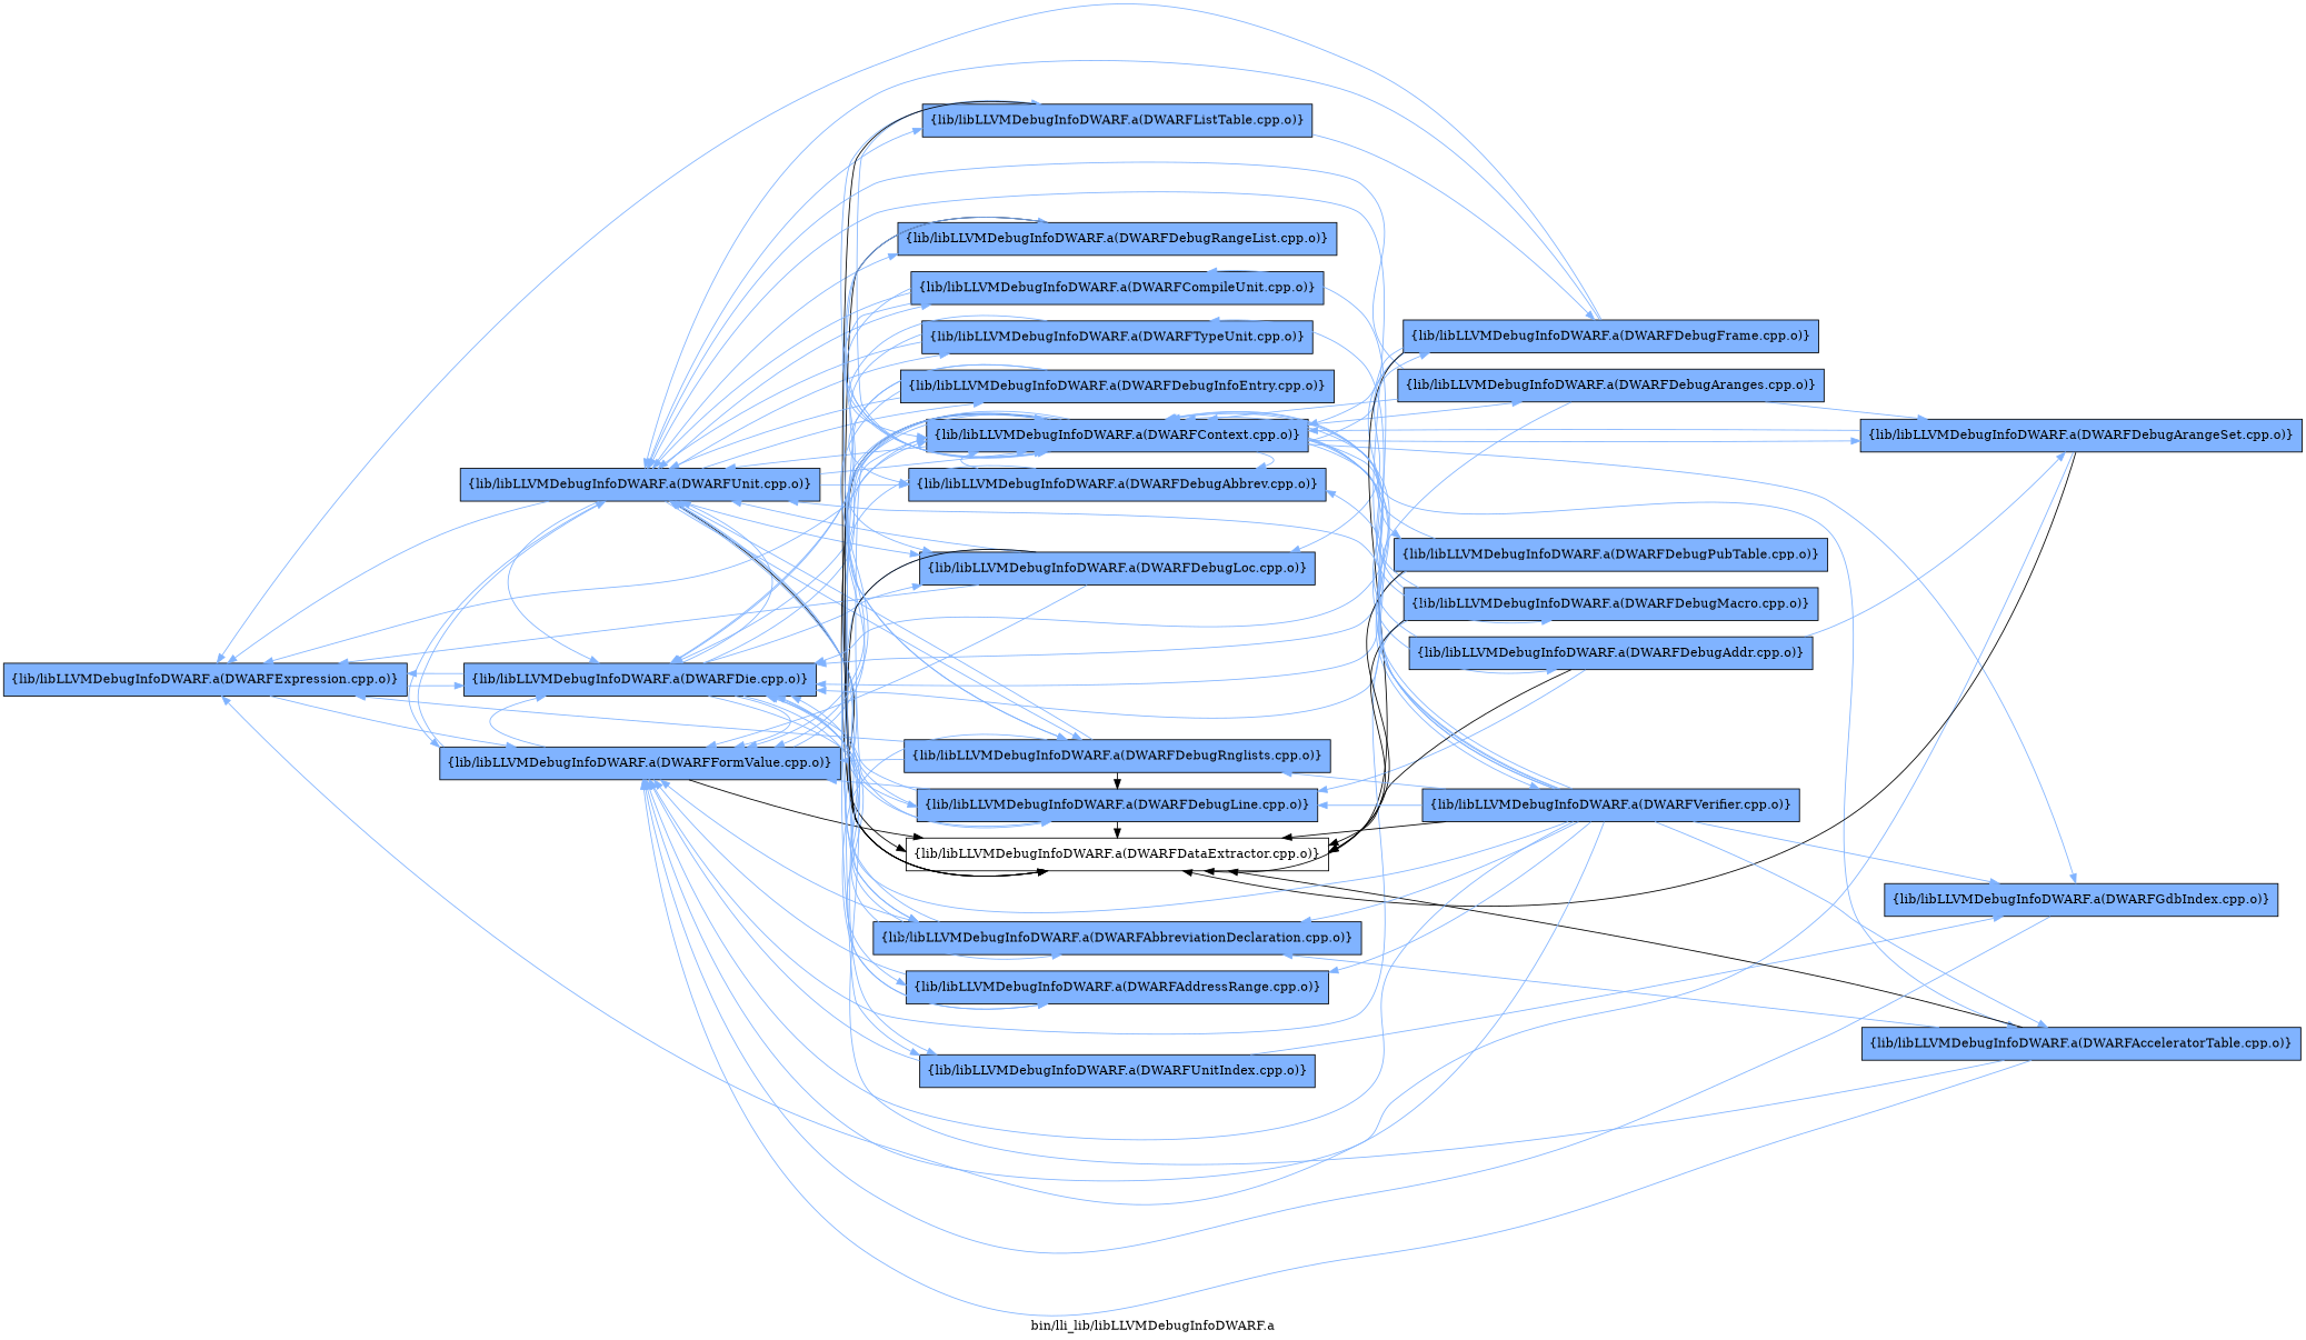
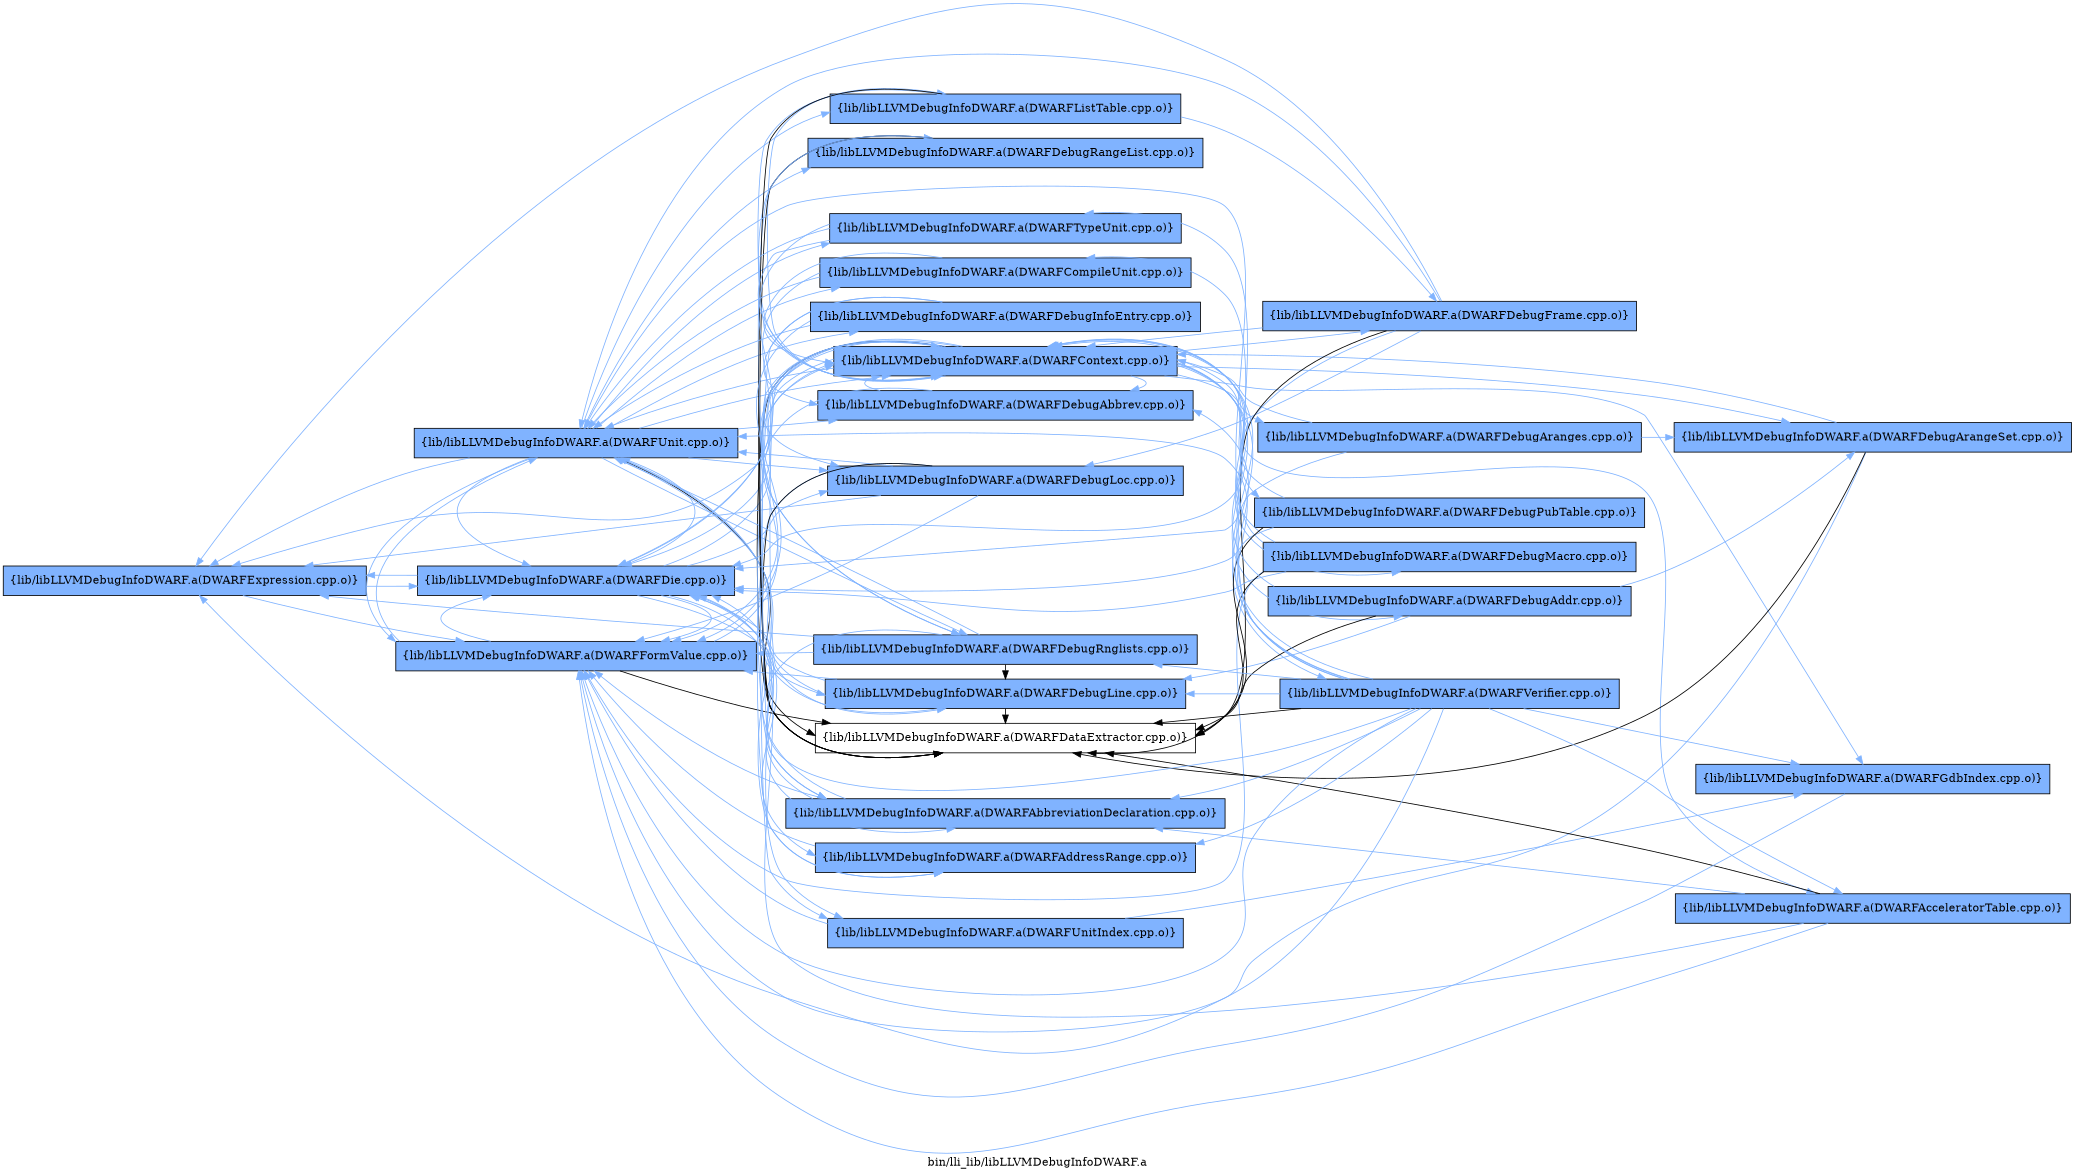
  digraph {
    label="bin/lli_lib/libLLVMDebugInfoDWARF.a"
    rankdir=LR
    node [fillcolor="0.600000 0.5 1" group=1 shape=box style=filled]
    edge [color="0.600000 0.5 1"]
    n1 [label="{lib/libLLVMDebugInfoDWARF.a(DWARFExpression.cpp.o)}"]
    n2 [label="{lib/libLLVMDebugInfoDWARF.a(DWARFDie.cpp.o)}"]
    n3 [label="{lib/libLLVMDebugInfoDWARF.a(DWARFFormValue.cpp.o)}"]
    n4 [label="{lib/libLLVMDebugInfoDWARF.a(DWARFUnit.cpp.o)}"]
    n5 [label="{lib/libLLVMDebugInfoDWARF.a(DWARFAbbreviationDeclaration.cpp.o)}"]
    n6 [label="{lib/libLLVMDebugInfoDWARF.a(DWARFContext.cpp.o)}"]
    n7 [label="{lib/libLLVMDebugInfoDWARF.a(DWARFDebugLoc.cpp.o)}"]
    n8 [label="{lib/libLLVMDebugInfoDWARF.a(DWARFAddressRange.cpp.o)}"]
    n9 [label="{lib/libLLVMDebugInfoDWARF.a(DWARFDebugLine.cpp.o)}"]
    n10 [group=0 label="{lib/libLLVMDebugInfoDWARF.a(DWARFDataExtractor.cpp.o)}" fillcolor="" style=""]
    n11 [label="{lib/libLLVMDebugInfoDWARF.a(DWARFDebugRnglists.cpp.o)}"]
    n12 [label="{lib/libLLVMDebugInfoDWARF.a(DWARFDebugAbbrev.cpp.o)}"]
    n13 [label="{lib/libLLVMDebugInfoDWARF.a(DWARFDebugRangeList.cpp.o)}"]
    n14 [label="{lib/libLLVMDebugInfoDWARF.a(DWARFListTable.cpp.o)}"]
    n15 [label="{lib/libLLVMDebugInfoDWARF.a(DWARFUnitIndex.cpp.o)}"]
    n16 [label="{lib/libLLVMDebugInfoDWARF.a(DWARFDebugInfoEntry.cpp.o)}"]
    n17 [label="{lib/libLLVMDebugInfoDWARF.a(DWARFTypeUnit.cpp.o)}"]
    n18 [label="{lib/libLLVMDebugInfoDWARF.a(DWARFCompileUnit.cpp.o)}"]
    n19 [label="{lib/libLLVMDebugInfoDWARF.a(DWARFDebugAranges.cpp.o)}"]
    n20 [label="{lib/libLLVMDebugInfoDWARF.a(DWARFDebugArangeSet.cpp.o)}"]
    n21 [label="{lib/libLLVMDebugInfoDWARF.a(DWARFDebugFrame.cpp.o)}"]
    n22 [label="{lib/libLLVMDebugInfoDWARF.a(DWARFDebugMacro.cpp.o)}"]
    n23 [label="{lib/libLLVMDebugInfoDWARF.a(DWARFAcceleratorTable.cpp.o)}"]
    n24 [label="{lib/libLLVMDebugInfoDWARF.a(DWARFDebugAddr.cpp.o)}"]
    n25 [label="{lib/libLLVMDebugInfoDWARF.a(DWARFDebugPubTable.cpp.o)}"]
    n26 [label="{lib/libLLVMDebugInfoDWARF.a(DWARFGdbIndex.cpp.o)}"]
    n27 [label="{lib/libLLVMDebugInfoDWARF.a(DWARFVerifier.cpp.o)}"]
    subgraph sub_1 {
      rank=same
      n1
    }
    subgraph sub_2 {
      rank=same
      n2
      n3
      n4
    }
    subgraph sub_3 {
      rank=same
      n5
      n6
      n7
      n8
      n9
      n10
      n11
      n12
      n13
      n14
      n15
      n16
      n17
      n18
    }
    n1 -> n2
    n1 -> n3
    n2 -> n1
    n2 -> n3
    n2 -> n4
    n2 -> n5
    n2 -> n6
    n2 -> n7
    n2 -> n8
    n2 -> n9
    n3 -> n2
    n3 -> n4
    n3 -> n6
    n3 -> n10 [color=""]
    n4 -> n1
    n4 -> n2
    n4 -> n3
    n4 -> n6
    n4 -> n7
    n4 -> n10 [color=""]
    n4 -> n11
    n4 -> n12
    n4 -> n13
    n4 -> n14
    n4 -> n15
    n4 -> n16
    n4 -> n17
    n4 -> n18
    n5 -> n2
    n5 -> n3
    n5 -> n4
    n6 -> n1
    n6 -> n2
    n6 -> n3
    n6 -> n4
    n6 -> n7
    n6 -> n9
    n6 -> n10 [color=""]
    n6 -> n11
    n6 -> n12
    n6 -> n13
    n6 -> n14
    n6 -> n15
    n6 -> n19
    n6 -> n20
    n6 -> n21
    n6 -> n22
    n6 -> n23
    n6 -> n24
    n6 -> n25
    n6 -> n26
    n6 -> n27
    n7 -> n1
    n7 -> n3
    n7 -> n4
    n7 -> n8
    n7 -> n10 [color=""]
    n8 -> n3
    n9 -> n2
    n9 -> n3
    n9 -> n4
    n9 -> n6
    n9 -> n10 [color=""]
    n11 -> n1
    n11 -> n3
    n11 -> n4
    n11 -> n8
    n11 -> n9 [color=""]
    n12 -> n5
    n12 -> n6
    n13 -> n10 [color=""]
    n13 -> n11
    n14 -> n6
    n14 -> n10 [color=""]
    n14 -> n21
    n15 -> n3
    n15 -> n26
    n16 -> n3
    n16 -> n4
    n16 -> n5
    n16 -> n12
    n17 -> n2
    n17 -> n4
    n17 -> n6
    n18 -> n2
    n18 -> n4
    n18 -> n6
    n19 -> n2
-   n19 -> n4
    n19 -> n6
    n19 -> n20
    n20 -> n3
    n20 -> n6
    n20 -> n10 [color=""]
    n21 -> n1
    n21 -> n2
    n21 -> n4
    n21 -> n6
    n21 -> n7
    n21 -> n10 [color=""]
    n22 -> n2
    n22 -> n3
    n22 -> n4
    n22 -> n6
    n22 -> n10 [color=""]
    n23 -> n2
    n23 -> n3
    n23 -> n5
    n23 -> n10 [color=""]
    n24 -> n6
    n24 -> n9
    n24 -> n10 [color=""]
    n24 -> n20
    n25 -> n2
    n25 -> n6
    n25 -> n10 [color=""]
    n26 -> n3
    n27 -> n1
    n27 -> n2
    n27 -> n3
    n27 -> n4
    n27 -> n5
    n27 -> n6
    n27 -> n8
    n27 -> n9
    n27 -> n10 [color=""]
    n27 -> n11
    n27 -> n12
    n27 -> n17
    n27 -> n18
    n27 -> n23
    n27 -> n26
  }
